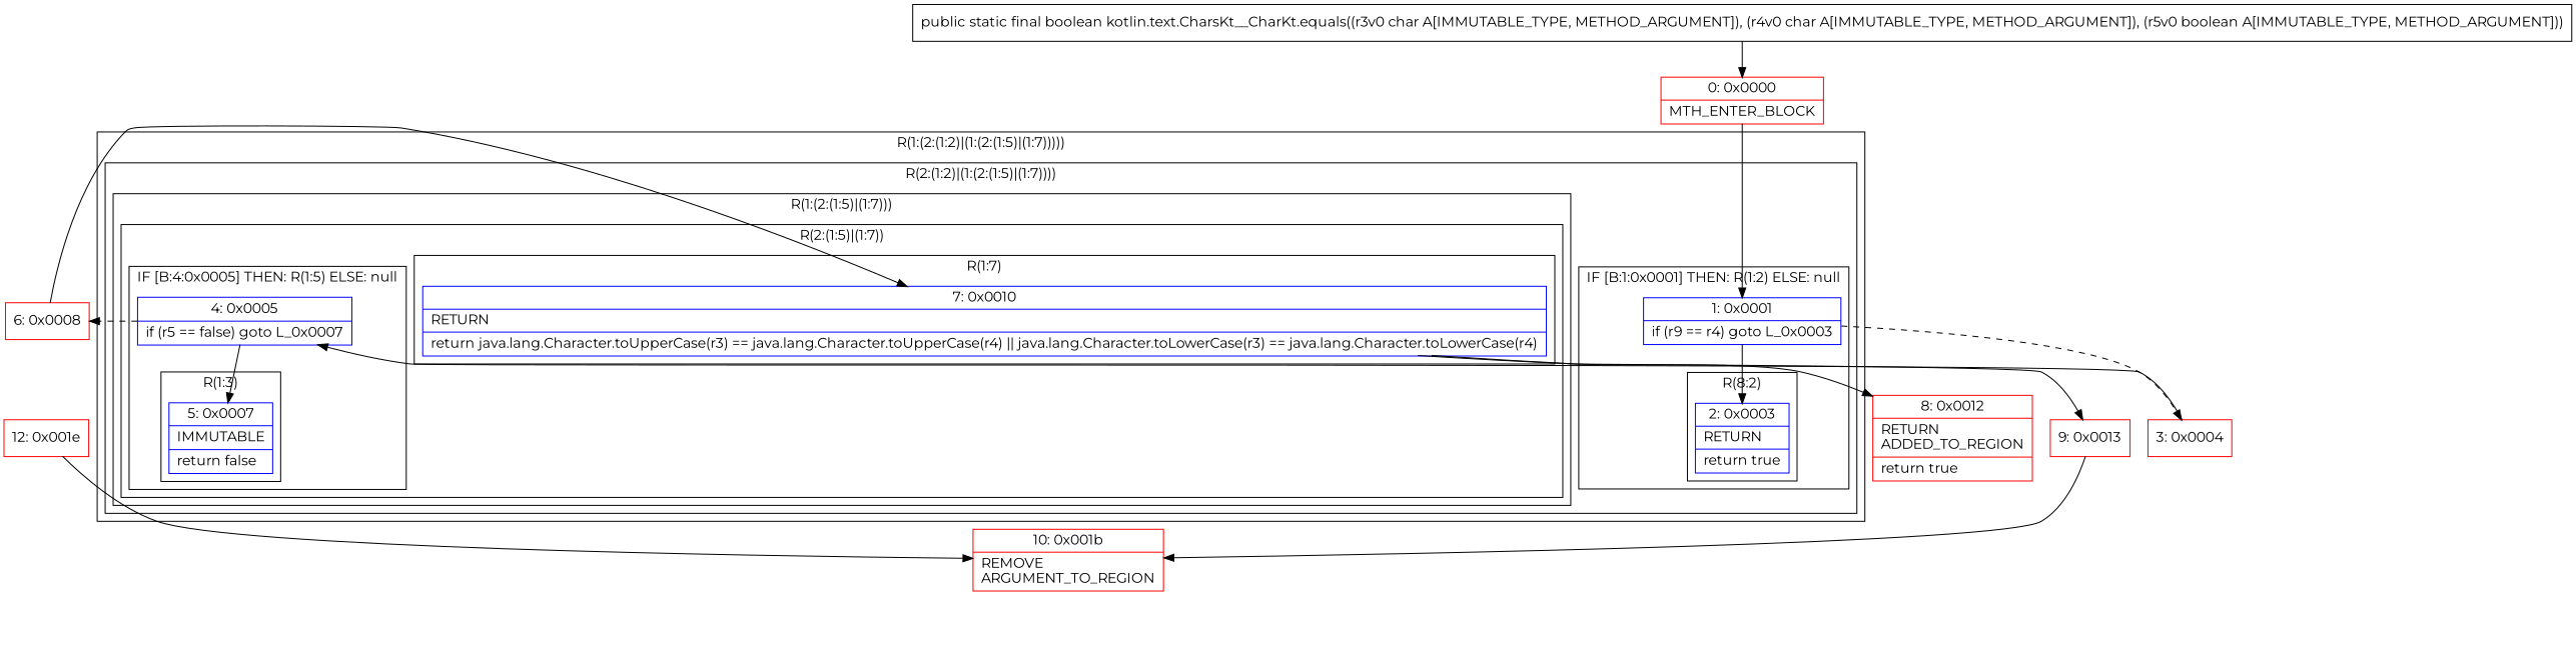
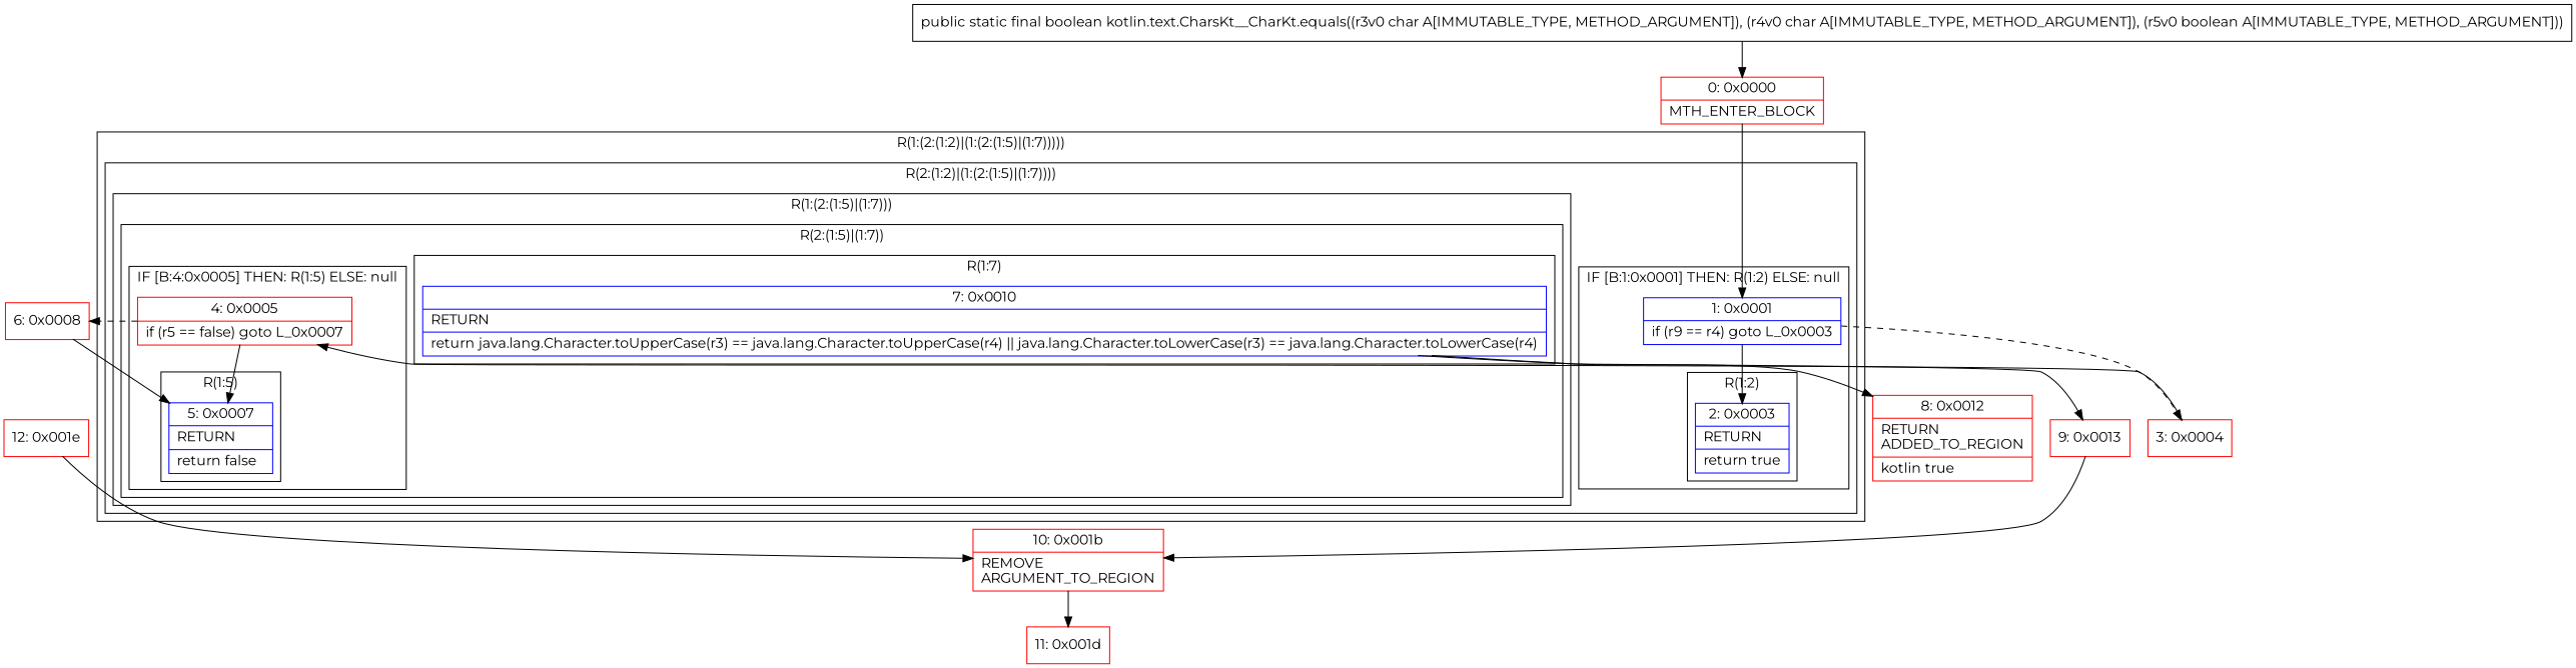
  digraph {
    fontname=Montserrat
    node [color=red fontname=Montserrat shape=record]
    edge [fontname=Montserrat]
    n1 [color=blue label="{2\:\ 0x0003|RETURN\l|return true\l}"]
    n2 [color=blue label="{1\:\ 0x0001|if (r9 == r4) goto L_0x0003\l}"]
-   n3 [color=blue label="{5\:\ 0x0007|IMMUTABLE\l|return false\l}"]
-   n4 [color=blue label="{4\:\ 0x0005|if (r5 == false) goto L_0x0007\l}"]
+   n3 [color=blue label="{5\:\ 0x0007|RETURN\l|return false\l}"]
+   n4 [label="{4\:\ 0x0005|if (r5 == false) goto L_0x0007\l}"]
    n5 [color=blue label="{7\:\ 0x0010|RETURN\l|return java.lang.Character.toUpperCase(r3) == java.lang.Character.toUpperCase(r4) \|\| java.lang.Character.toLowerCase(r3) == java.lang.Character.toLowerCase(r4)\l}"]
    n6 [label="{3\:\ 0x0004}"]
    n7 [label="{6\:\ 0x0008}"]
-   n8 [label="{8\:\ 0x0012|RETURN\lADDED_TO_REGION\l|return true\l}"]
+   n8 [label="{8\:\ 0x0012|RETURN\lADDED_TO_REGION\l|kotlin true\l}"]
    n9 [label="{9\:\ 0x0013}"]
    n10 [label="{10\:\ 0x001b|REMOVE\lARGUMENT_TO_REGION\l}"]
    n11 [label="{0\:\ 0x0000|MTH_ENTER_BLOCK\l}"]
+   n12 [label="{11\:\ 0x001d}"]
    n13 [label="{12\:\ 0x001e}"]
    n14 [label="{public static final boolean kotlin.text.CharsKt__CharKt.equals((r3v0 char A[IMMUTABLE_TYPE, METHOD_ARGUMENT]), (r4v0 char A[IMMUTABLE_TYPE, METHOD_ARGUMENT]), (r5v0 boolean A[IMMUTABLE_TYPE, METHOD_ARGUMENT])) }" color=""]
    subgraph cluster_1 {
      label="R(1:(2:(1:2)|(1:(2:(1:5)|(1:7)))))"
      subgraph cluster_2 {
        label="R(2:(1:2)|(1:(2:(1:5)|(1:7))))"
        subgraph cluster_3 {
          label="IF [B:1:0x0001] THEN: R(1:2) ELSE: null"
          n2
          subgraph cluster_4 {
-           label="R(8:2)"
+           label="R(1:2)"
            n1
          }
        }
        subgraph cluster_5 {
          label="R(1:(2:(1:5)|(1:7)))"
          subgraph cluster_6 {
            label="R(2:(1:5)|(1:7))"
            subgraph cluster_7 {
              label="IF [B:4:0x0005] THEN: R(1:5) ELSE: null"
              n4
              subgraph cluster_8 {
-               label="R(1:3)"
+               label="R(1:5)"
                n3
              }
            }
            subgraph cluster_9 {
              label="R(1:7)"
              n5
            }
          }
        }
      }
    }
    n2 -> n1
    n2 -> n6 [style=dashed]
    n4 -> n3
    n4 -> n7 [style=dashed]
    n5 -> n8
    n5 -> n9
    n6 -> n4
-   n7 -> n5
+   n7 -> n3
    n9 -> n10
+   n10 -> n12
    n11 -> n2
    n13 -> n10
    n14 -> n11
  }
